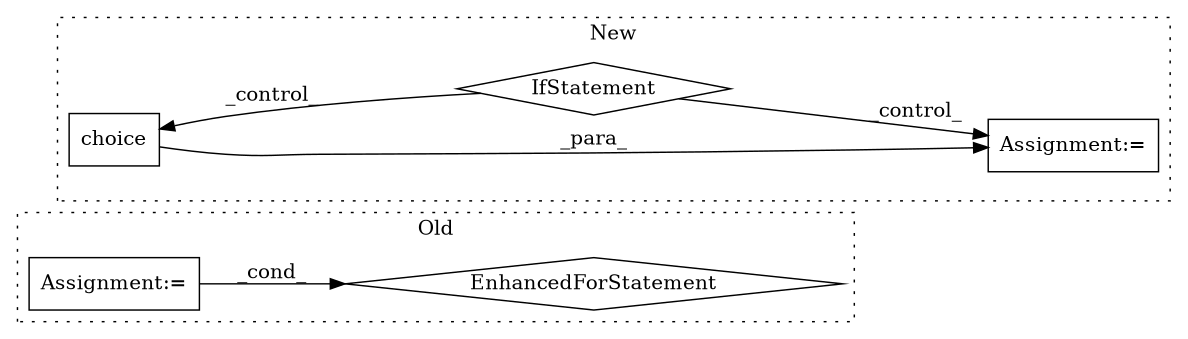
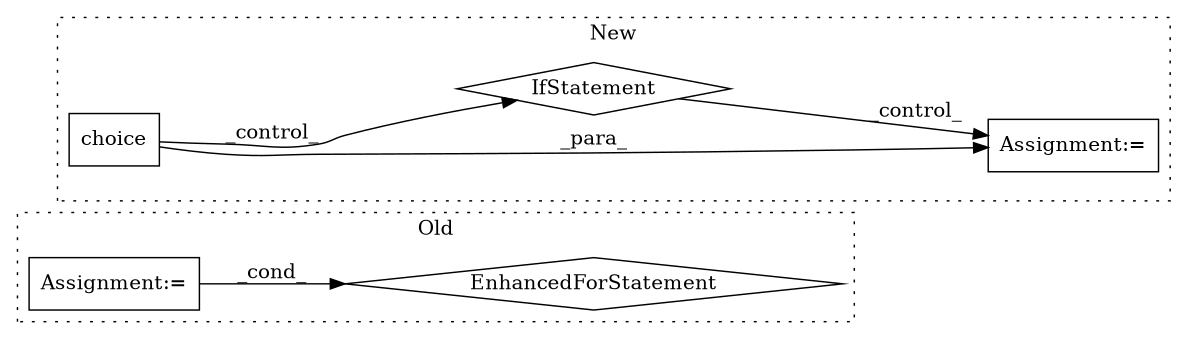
  digraph {
    rankdir=LR
    node [a=7 l="61,2" s="1286,1388" shape=box]
    n1 [a=70 label=EnhancedForStatement shape=diamond]
    n2 [label="Assignment:="]
    n3 [a=32 l="7,1" label=choice s="1419,1465"]
    n4 [l=1 label="Assignment:=" s=1405]
    n5 [a=25 l="4,2" label=IfStatement s="1339,1372" shape=diamond]
    subgraph cluster_1 {
      label=Old
      style=dotted
      n1
      n2
    }
    subgraph cluster_2 {
      label=New
      style=dotted
      n3
      n4
      n5
    }
    n2 -> n1 [label=_cond_]
    n3 -> n4 [label=_para_]
-   n5 -> n3 [label=_control_]
+   n3 -> n5 [label=_control_]
    n5 -> n4 [label=_control_]
  }
